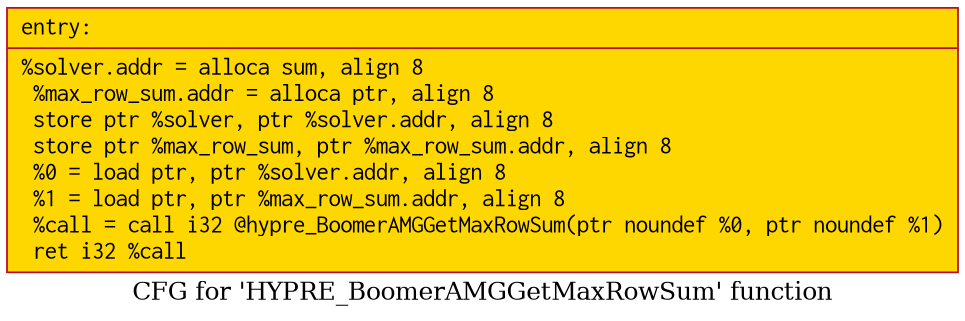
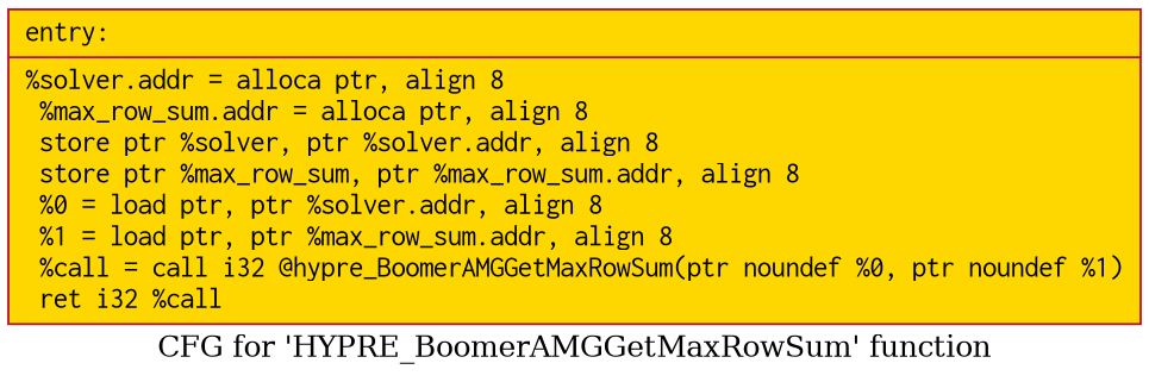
  digraph {
    label="CFG for 'HYPRE_BoomerAMGGetMaxRowSum' function"
-   n1 [color="#b70d28ff" fillcolor=gold fontname=Courier label="{entry:\l|  %solver.addr = alloca sum, align 8\l  %max_row_sum.addr = alloca ptr, align 8\l  store ptr %solver, ptr %solver.addr, align 8\l  store ptr %max_row_sum, ptr %max_row_sum.addr, align 8\l  %0 = load ptr, ptr %solver.addr, align 8\l  %1 = load ptr, ptr %max_row_sum.addr, align 8\l  %call = call i32 @hypre_BoomerAMGGetMaxRowSum(ptr noundef %0, ptr noundef %1)\l  ret i32 %call\l}" shape=record style=filled]
+   n1 [color="#b70d28ff" fillcolor=gold fontname=Courier label="{entry:\l|  %solver.addr = alloca ptr, align 8\l  %max_row_sum.addr = alloca ptr, align 8\l  store ptr %solver, ptr %solver.addr, align 8\l  store ptr %max_row_sum, ptr %max_row_sum.addr, align 8\l  %0 = load ptr, ptr %solver.addr, align 8\l  %1 = load ptr, ptr %max_row_sum.addr, align 8\l  %call = call i32 @hypre_BoomerAMGGetMaxRowSum(ptr noundef %0, ptr noundef %1)\l  ret i32 %call\l}" shape=record style=filled]
  }
